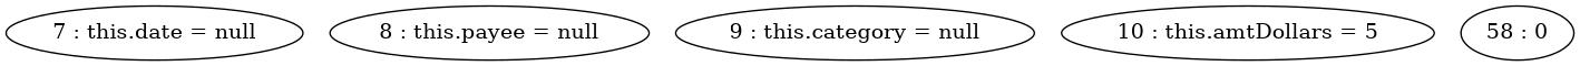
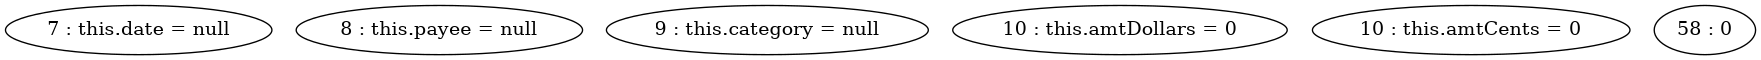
  digraph {
    "7 : this.date = null"
    "8 : this.payee = null"
    "9 : this.category = null"
-   "10 : this.amtDollars = 0" [label="10 : this.amtDollars = 5"]
+   "10 : this.amtDollars = 0"
+   "10 : this.amtCents = 0"
    "58 : 0"
  }
